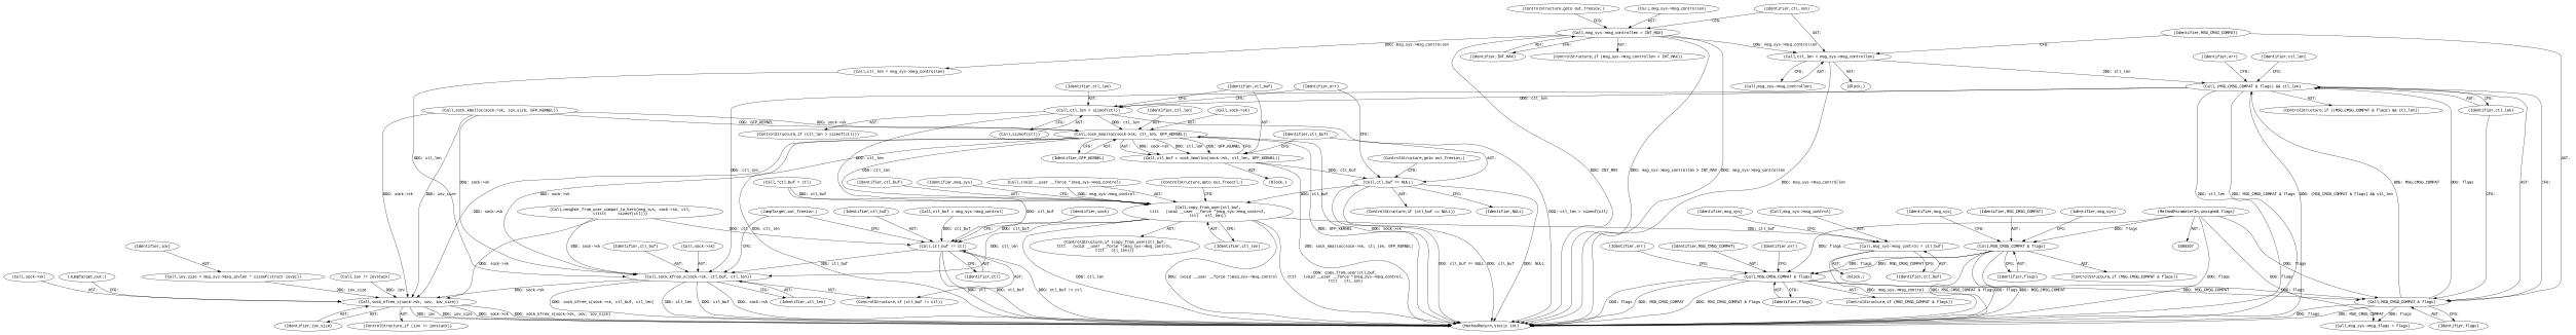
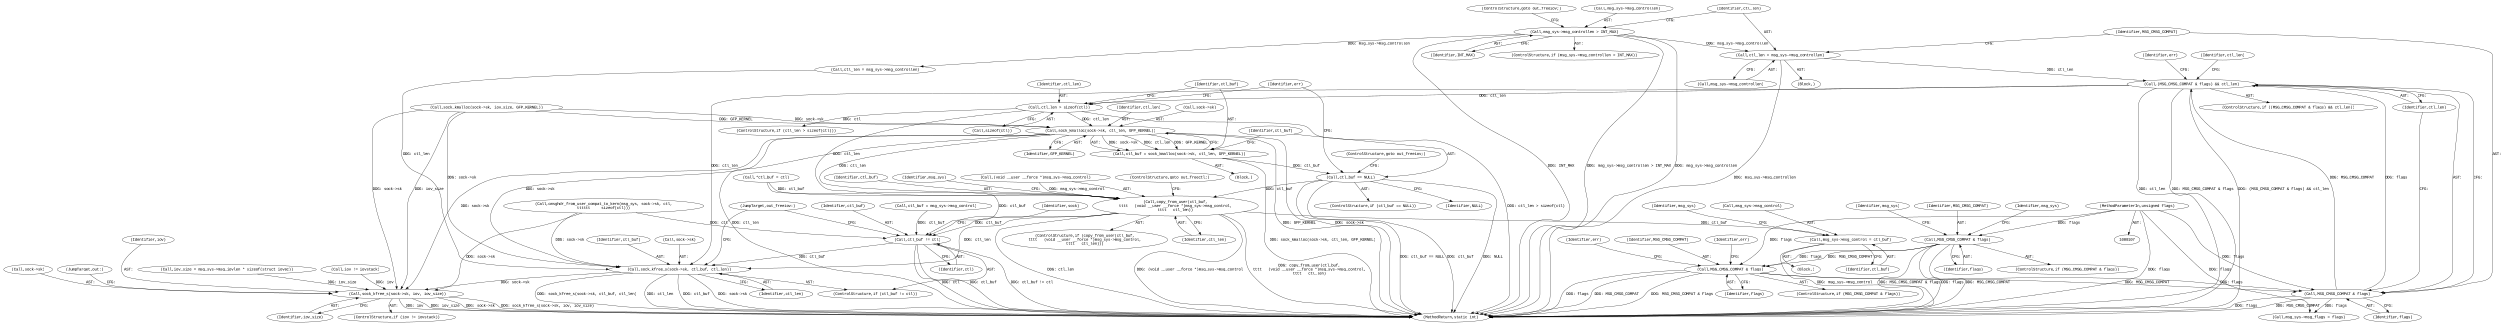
  digraph {
    fontname="Liberation Mono"
    node [fontname="Liberation Mono"]
    edge [fontname="Liberation Mono"]
    n1 [label="(Call,ctl_len > sizeof(ctl))"]
    n2 [label="(Call,sock_kmalloc(sock->sk, ctl_len, GFP_KERNEL))"]
    n3 [label="(Call,copy_from_user(ctl_buf,\n\t\t\t\t   (void __user __force *)msg_sys->msg_control,\n\t\t\t\t   ctl_len))"]
    n4 [label="(Call,sizeof(ctl))"]
    n5 [label="(MethodReturn,static int)"]
    n6 [label="(ControlStructure,if (ctl_len > sizeof(ctl)))"]
    n7 [label="(Call,sock_kfree_s(sock->sk, ctl_buf, ctl_len))"]
    n8 [label="(Call,ctl_buf = sock_kmalloc(sock->sk, ctl_len, GFP_KERNEL))"]
    n9 [label="(Call,sock_kfree_s(sock->sk, iov, iov_size))"]
    n10 [label="(Identifier,GFP_KERNEL)"]
    n11 [label="(Call,msg_sys->msg_control = ctl_buf)"]
    n12 [label="(Call,ctl_buf != ctl)"]
    n13 [label="(ControlStructure,if (copy_from_user(ctl_buf,\n\t\t\t\t   (void __user __force *)msg_sys->msg_control,\n\t\t\t\t   ctl_len)))"]
    n14 [label="(Identifier,ctl_len)"]
    n15 [label="(Call,(MSG_CMSG_COMPAT & flags) && ctl_len)"]
    n16 [label="(Call,MSG_CMSG_COMPAT & flags)"]
    n17 [label="(ControlStructure,if ((MSG_CMSG_COMPAT & flags) && ctl_len))"]
    n18 [label="(Identifier,ctl_len)"]
    n19 [label="(Identifier,flags)"]
    n20 [label="(Call,msg_sys->msg_flags = flags)"]
    n21 [label="(ControlStructure,if (ctl_buf != ctl))"]
    n22 [label="(Identifier,ctl_len)"]
    n23 [label="(Call,MSG_CMSG_COMPAT & flags)"]
    n24 [label="(Identifier,flags)"]
    n25 [label="(ControlStructure,if (MSG_CMSG_COMPAT & flags))"]
    n26 [label="(Call,MSG_CMSG_COMPAT & flags)"]
    n27 [label="(ControlStructure,if (MSG_CMSG_COMPAT & flags))"]
    n28 [label="(Identifier,flags)"]
    n29 [label="(MethodParameterIn,unsigned flags)"]
    1000107
    n31 [label="(Call,ctl_len = msg_sys->msg_controllen)"]
    n32 [label="(Call,msg_sys->msg_controllen)"]
    n33 [label="(Block,)"]
    n34 [label="(Call,msg_sys->msg_controllen > INT_MAX)"]
    n35 [label="(Identifier,INT_MAX)"]
    n36 [label="(ControlStructure,if (msg_sys->msg_controllen > INT_MAX))"]
    n37 [label="(Call,ctl_len = msg_sys->msg_controllen)"]
    n38 [label="(Call,ctl_buf == NULL)"]
    n39 [label="(Block,)"]
    n40 [label="(ControlStructure,if (iov != iovstack))"]
    n41 [label="(Identifier,iov_size)"]
    n42 [label="(ControlStructure,if (ctl_buf == NULL))"]
    n43 [label="(Identifier,NULL)"]
    n44 [label="(Identifier,ctl_buf)"]
    n45 [label="(Block,)"]
    n46 [label="(Identifier,ctl)"]
    n47 [label="(Identifier,ctl_buf)"]
    n48 [label="(Call,sock->sk)"]
    n49 [label="(Identifier,err)"]
    n50 [label="(Identifier,sock)"]
    n51 [label="(Call,msg_sys->msg_controllen)"]
    n52 [label="(Identifier,err)"]
    n53 [label="(Call,sock_kmalloc(sock->sk, iov_size, GFP_KERNEL))"]
    n54 [label="(Identifier,msg_sys)"]
    n55 [label="(Identifier,ctl_len)"]
    n56 [label="(Identifier,ctl_buf)"]
    n57 [label="(Identifier,MSG_CMSG_COMPAT)"]
    n58 [label="(Identifier,ctl_len)"]
    n59 [label="(Identifier,ctl_buf)"]
    n60 [label="(Identifier,ctl_len)"]
    n61 [label="(ControlStructure,goto out_freeiov;)"]
    n62 [label="(ControlStructure,goto out_freeiov;)"]
    n63 [label="(Identifier,iov)"]
    n64 [label="(Call,sock->sk)"]
    n65 [label="(Call,sock->sk)"]
    n66 [label="(Identifier,ctl_buf)"]
    n67 [label="(Identifier,msg_sys)"]
    n68 [label="(Identifier,err)"]
    n69 [label="(Identifier,ctl_len)"]
    n70 [label="(Call,(void __user __force *)msg_sys->msg_control)"]
    n71 [label="(JumpTarget,out:)"]
    n72 [label="(JumpTarget,out_freeiov:)"]
    n73 [label="(Identifier,err)"]
    n74 [label="(ControlStructure,goto out_freectl;)"]
    n75 [label="(Call,iov != iovstack)"]
    n76 [label="(Call,ctl_buf = msg_sys->msg_control)"]
    n77 [label="(Identifier,msg_sys)"]
    n78 [label="(Call,cmsghdr_from_user_compat_to_kern(msg_sys, sock->sk, ctl,\n\t\t\t\t\t\t     sizeof(ctl)))"]
    n79 [label="(Call,iov_size = msg_sys->msg_iovlen * sizeof(struct iovec))"]
    n80 [label="(Identifier,MSG_CMSG_COMPAT)"]
    n81 [label="(Call,*ctl_buf = ctl)"]
    n82 [label="(Identifier,ctl_buf)"]
    n83 [label="(Identifier,msg_sys)"]
    n84 [label="(Call,msg_sys->msg_control)"]
    n85 [label="(Identifier,MSG_CMSG_COMPAT)"]
    n1 -> n2 [label="DDG: ctl_len"]
    n1 -> n3 [label="DDG: ctl_len"]
    n1 -> n4 [label="CFG: "]
    n1 -> n5 [label="DDG: ctl_len > sizeof(ctl)"]
-   n1 -> n6 [label="AST: "]
+   n1 -> n6 [label="DDG: ctl"]
    n2 -> n3 [label="DDG: ctl_len"]
    n2 -> n5 [label="DDG: sock->sk"]
    n2 -> n5 [label="DDG: ctl_len"]
    n2 -> n5 [label="DDG: GFP_KERNEL"]
    n2 -> n7 [label="DDG: sock->sk"]
    n2 -> n8 [label="AST: "]
    n2 -> n8 [label="DDG: sock->sk"]
    n2 -> n8 [label="DDG: ctl_len"]
    n2 -> n8 [label="DDG: GFP_KERNEL"]
    n2 -> n9 [label="DDG: sock->sk"]
    n2 -> n10 [label="CFG: "]
    n3 -> n5 [label="DDG: (void __user __force *)msg_sys->msg_control"]
    n3 -> n5 [label="DDG: copy_from_user(ctl_buf,\n\t\t\t\t   (void __user __force *)msg_sys->msg_control,\n\t\t\t\t   ctl_len)"]
    n3 -> n5 [label="DDG: ctl_len"]
    n3 -> n7 [label="DDG: ctl_len"]
    n3 -> n11 [label="DDG: ctl_buf"]
    n3 -> n12 [label="DDG: ctl_buf"]
    n3 -> n13 [label="AST: "]
    n3 -> n14 [label="CFG: "]
    n4 -> n1 [label="AST: "]
    n7 -> n5 [label="DDG: sock_kfree_s(sock->sk, ctl_buf, ctl_len)"]
    n7 -> n5 [label="DDG: ctl_len"]
    n7 -> n5 [label="DDG: ctl_buf"]
    n7 -> n5 [label="DDG: sock->sk"]
    n7 -> n9 [label="DDG: sock->sk"]
    n7 -> n21 [label="AST: "]
    n7 -> n22 [label="CFG: "]
    n8 -> n2 [label="CFG: "]
    n8 -> n5 [label="DDG: sock_kmalloc(sock->sk, ctl_len, GFP_KERNEL)"]
    n8 -> n38 [label="DDG: ctl_buf"]
    n8 -> n39 [label="AST: "]
    n9 -> n5 [label="DDG: iov_size"]
    n9 -> n5 [label="DDG: sock->sk"]
    n9 -> n5 [label="DDG: sock_kfree_s(sock->sk, iov, iov_size)"]
    n9 -> n5 [label="DDG: iov"]
    n9 -> n40 [label="AST: "]
-   n9 -> n41 [label="AST: "]
+   n9 -> n41 [label="CFG: "]
    n10 -> n2 [label="AST: "]
    n11 -> n5 [label="DDG: msg_sys->msg_control"]
    n11 -> n44 [label="CFG: "]
    n11 -> n45 [label="AST: "]
    n12 -> n5 [label="DDG: ctl_buf"]
    n12 -> n5 [label="DDG: ctl_buf != ctl"]
    n12 -> n5 [label="DDG: ctl"]
    n12 -> n7 [label="DDG: ctl_buf"]
    n12 -> n21 [label="AST: "]
    n12 -> n46 [label="CFG: "]
    n14 -> n3 [label="AST: "]
    n15 -> n1 [label="DDG: ctl_len"]
    n15 -> n5 [label="DDG: ctl_len"]
    n15 -> n5 [label="DDG: MSG_CMSG_COMPAT & flags"]
    n15 -> n5 [label="DDG: (MSG_CMSG_COMPAT & flags) && ctl_len"]
    n15 -> n7 [label="DDG: ctl_len"]
    n15 -> n16 [label="CFG: "]
    n15 -> n17 [label="AST: "]
    n15 -> n18 [label="CFG: "]
    n16 -> n5 [label="DDG: flags"]
    n16 -> n5 [label="DDG: MSG_CMSG_COMPAT"]
    n16 -> n15 [label="AST: "]
    n16 -> n15 [label="DDG: MSG_CMSG_COMPAT"]
    n16 -> n15 [label="DDG: flags"]
    n16 -> n19 [label="CFG: "]
    n16 -> n20 [label="DDG: flags"]
    n18 -> n15 [label="AST: "]
    n18 -> n16 [label="CFG: "]
    n19 -> n16 [label="AST: "]
    n22 -> n7 [label="AST: "]
    n23 -> n5 [label="DDG: MSG_CMSG_COMPAT & flags"]
    n23 -> n5 [label="DDG: flags"]
    n23 -> n5 [label="DDG: MSG_CMSG_COMPAT"]
    n23 -> n16 [label="DDG: MSG_CMSG_COMPAT"]
    n23 -> n16 [label="DDG: flags"]
    n23 -> n24 [label="CFG: "]
    n23 -> n25 [label="AST: "]
    n24 -> n23 [label="AST: "]
    n26 -> n5 [label="DDG: MSG_CMSG_COMPAT & flags"]
    n26 -> n5 [label="DDG: flags"]
    n26 -> n5 [label="DDG: MSG_CMSG_COMPAT"]
    n26 -> n23 [label="DDG: MSG_CMSG_COMPAT"]
    n26 -> n23 [label="DDG: flags"]
    n26 -> n27 [label="AST: "]
    n26 -> n28 [label="CFG: "]
    n28 -> n26 [label="AST: "]
    n29 -> n5 [label="DDG: flags"]
    n29 -> n16 [label="DDG: flags"]
    n29 -> n20 [label="DDG: flags"]
    n29 -> n23 [label="DDG: flags"]
    n29 -> n26 [label="DDG: flags"]
    n29 -> 1000107 [label="AST: "]
    n31 -> n5 [label="DDG: msg_sys->msg_controllen"]
    n31 -> n15 [label="DDG: ctl_len"]
    n31 -> n32 [label="CFG: "]
    n31 -> n33 [label="AST: "]
    n32 -> n31 [label="AST: "]
    n34 -> n5 [label="DDG: INT_MAX"]
    n34 -> n5 [label="DDG: msg_sys->msg_controllen > INT_MAX"]
    n34 -> n5 [label="DDG: msg_sys->msg_controllen"]
    n34 -> n31 [label="DDG: msg_sys->msg_controllen"]
    n34 -> n35 [label="CFG: "]
    n34 -> n36 [label="AST: "]
    n34 -> n37 [label="DDG: msg_sys->msg_controllen"]
    n35 -> n34 [label="AST: "]
    n37 -> n7 [label="DDG: ctl_len"]
    n38 -> n3 [label="DDG: ctl_buf"]
    n38 -> n5 [label="DDG: ctl_buf == NULL"]
    n38 -> n5 [label="DDG: ctl_buf"]
    n38 -> n5 [label="DDG: NULL"]
    n38 -> n42 [label="AST: "]
    n38 -> n43 [label="CFG: "]
    n41 -> n9 [label="AST: "]
    n44 -> n11 [label="AST: "]
    n46 -> n12 [label="AST: "]
    n47 -> n1 [label="CFG: "]
    n47 -> n8 [label="AST: "]
    n48 -> n2 [label="AST: "]
    n49 -> n1 [label="CFG: "]
    n49 -> n38 [label="CFG: "]
    n50 -> n12 [label="CFG: "]
    n51 -> n34 [label="AST: "]
    n52 -> n15 [label="CFG: "]
    n53 -> n2 [label="DDG: sock->sk"]
    n53 -> n2 [label="DDG: GFP_KERNEL"]
    n53 -> n7 [label="DDG: sock->sk"]
    n53 -> n9 [label="DDG: sock->sk"]
    n53 -> n9 [label="DDG: iov_size"]
    n54 -> n26 [label="CFG: "]
    n55 -> n1 [label="AST: "]
    n56 -> n7 [label="AST: "]
    n57 -> n23 [label="AST: "]
    n58 -> n15 [label="CFG: "]
    n59 -> n8 [label="CFG: "]
    n59 -> n38 [label="AST: "]
    n60 -> n31 [label="AST: "]
    n60 -> n34 [label="CFG: "]
    n61 -> n38 [label="CFG: "]
    n62 -> n34 [label="CFG: "]
-   n63 -> n79 [label="AST: "]
+   n63 -> n9 [label="AST: "]
    n64 -> n9 [label="AST: "]
    n65 -> n7 [label="AST: "]
    n66 -> n12 [label="AST: "]
    n67 -> n26 [label="CFG: "]
    n68 -> n23 [label="CFG: "]
    n69 -> n2 [label="AST: "]
    n70 -> n3 [label="AST: "]
    n70 -> n3 [label="DDG: msg_sys->msg_control"]
    n71 -> n9 [label="CFG: "]
    n72 -> n7 [label="CFG: "]
    n72 -> n12 [label="CFG: "]
    n73 -> n23 [label="CFG: "]
    n74 -> n3 [label="CFG: "]
    n75 -> n9 [label="DDG: iov"]
    n76 -> n12 [label="DDG: ctl_buf"]
    n77 -> n11 [label="CFG: "]
    n78 -> n7 [label="DDG: sock->sk"]
    n78 -> n9 [label="DDG: sock->sk"]
    n78 -> n12 [label="DDG: ctl"]
    n79 -> n9 [label="DDG: iov_size"]
    n80 -> n16 [label="AST: "]
    n80 -> n31 [label="CFG: "]
    n81 -> n3 [label="DDG: ctl_buf"]
    n81 -> n12 [label="DDG: ctl_buf"]
    n82 -> n3 [label="AST: "]
    n83 -> n3 [label="CFG: "]
    n84 -> n11 [label="AST: "]
    n85 -> n26 [label="AST: "]
  }
